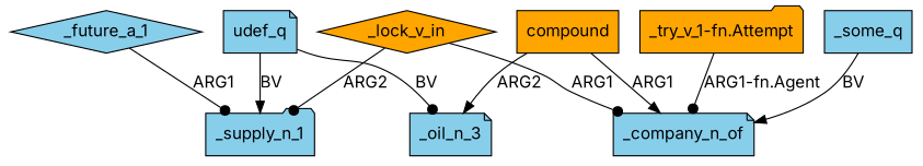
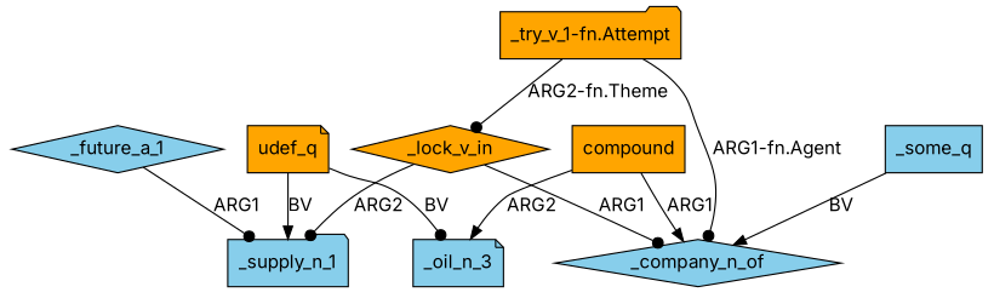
  digraph {
    fontname=Inter
    node [fillcolor=skyblue fontname=Inter shape=diamond style=filled]
    edge [arrowhead=dot fontname=Inter]
    _supply_n_1 [shape=folder]
    _future_a_1
    "_try_v_1-fn.Attempt" [fillcolor=orange shape=folder]
    _lock_v_in [fillcolor=orange]
-   _company_n_of [shape=note]
+   _company_n_of
    _some_q [shape=box]
-   udef_q [shape=note]
+   udef_q [fillcolor=orange shape=note]
    n8 [label=_oil_n_3 shape=note]
    compound [fillcolor=orange shape=box]
    _future_a_1 -> _supply_n_1 [label=ARG1]
+   "_try_v_1-fn.Attempt" -> _lock_v_in [label="ARG2-fn.Theme"]
    "_try_v_1-fn.Attempt" -> _company_n_of [label="ARG1-fn.Agent"]
    _lock_v_in -> _supply_n_1 [label=ARG2]
    _lock_v_in -> _company_n_of [label=ARG1]
    _some_q -> _company_n_of [arrowhead=normal label=BV]
    udef_q -> _supply_n_1 [arrowhead=normal label=BV]
    udef_q -> n8 [label=BV]
    compound -> _company_n_of [arrowhead=normal label=ARG1]
    compound -> n8 [arrowhead=normal label=ARG2]
  }
